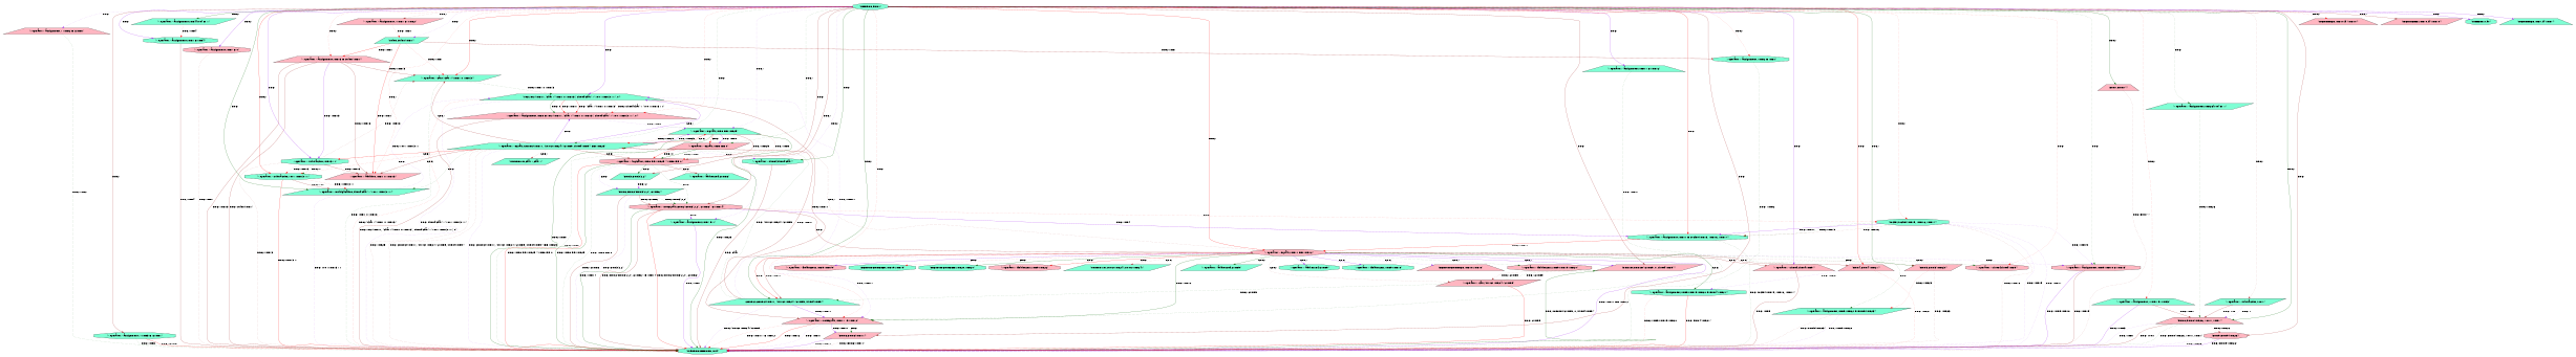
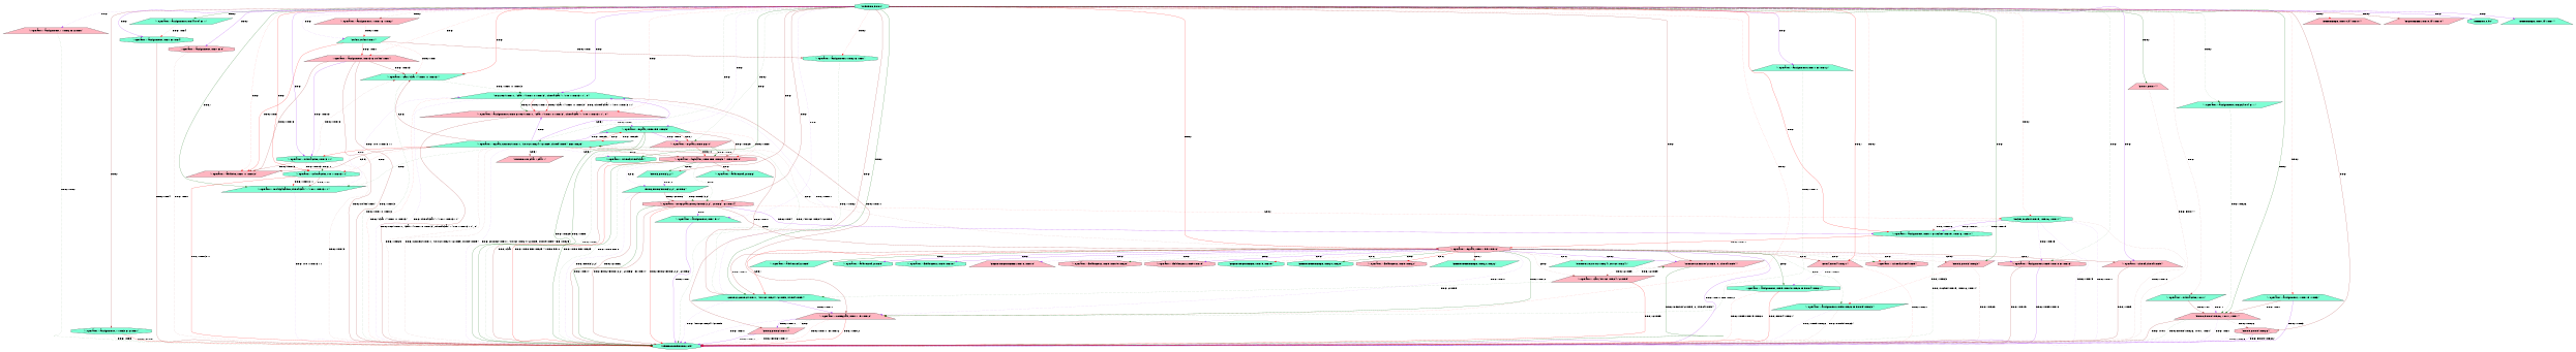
  digraph {
    node [fillcolor=aquamarine shape=octagon style=filled]
    edge [color=brown style=solid]
    n1 [label="(METHOD,FUN1)"]
    n2 [fillcolor=lightpink label="(<operator>.assignment,* *VAR2 = &VAR1)" shape=trapezium]
    n3 [label="(<operator>.assignment,* *VAR3 = &VAR1)"]
    n4 [label="(<operator>.assignment,VAR4[100] = \"\")" shape=parallelogram]
    n5 [label="(<operator>.assignment,VAR1 = VAR4)"]
    n6 [fillcolor=lightpink label="(<operator>.assignment,* VAR1 = *VAR2)" shape=parallelogram]
    n7 [fillcolor=lightpink label="(<operator>.assignment,VAR7 = 0)"]
    n8 [label="(<operator>.assignment,VAR11 = VAR12)" shape=trapezium]
    n9 [fillcolor=lightpink label="(<operator>.assignment,VAR13 = strlen(VAR1))" shape=trapezium]
    n10 [label="(strlen,strlen(VAR1))" shape=parallelogram]
    n11 [fillcolor=lightpink label="(<operator>.notEquals,FUN2(FUN3(2,2), &VAR6) != VAR14)"]
    n12 [label="(FUN3,FUN3(2,2))" shape=parallelogram]
    n13 [label="(<operator>.assignment,VAR7 = 1)" shape=trapezium]
    n14 [label="(<operator>.assignment,VAR11 = socket(VAR15, VAR16, VAR17))"]
    n15 [label="(socket,socket(VAR15, VAR16, VAR17))"]
    n16 [fillcolor=lightpink label="(<operator>.equals,VAR11 == VAR12)"]
    n17 [fillcolor=lightpink label="(memset,memset(&VAR9, 0, sizeof(VAR9)))" shape=parallelogram]
    n18 [fillcolor=lightpink label="(<operator>.sizeOf,sizeof(VAR9))"]
    n19 [fillcolor=lightpink label="(<operator>.assignment,VAR9.VAR18 = VAR15)"]
    n20 [fillcolor=lightpink label="(FUN4,FUN4(VAR21))" shape=trapezium]
    n21 [fillcolor=lightpink label="(FUN5,FUN5(VAR23))" shape=parallelogram]
    n22 [label="(<operator>.equals,connect(VAR11, (struct VAR24*)&VAR9, sizeof(VAR9)) == VAR25)" shape=parallelogram]
    n23 [label="(connect,connect(VAR11, (struct VAR24*)&VAR9, sizeof(VAR9)))" shape=trapezium]
    n24 [fillcolor=lightpink label="(<operator>.sizeOf,sizeof(VAR9))" shape=trapezium]
    n25 [fillcolor=lightpink label="(<operator>.assignment,VAR8 = recv(VAR11, (char *)(VAR1 + VAR13), sizeof(char) * (100 - VAR13 - 1), 0))" shape=trapezium]
    n26 [label="(recv,recv(VAR11, (char *)(VAR1 + VAR13), sizeof(char) * (100 - VAR13 - 1), 0))" shape=trapezium]
    n27 [label="(<operator>.cast,(char *)(VAR1 + VAR13))" shape=parallelogram]
    n28 [fillcolor=lightpink label="(<operator>.addition,VAR1 + VAR13)" shape=parallelogram]
    n29 [label="(<operator>.multiplication,sizeof(char) * (100 - VAR13 - 1))" shape=parallelogram]
    n30 [label="(<operator>.sizeOf,sizeof(char))"]
    n31 [label="(<operator>.subtraction,100 - VAR13 - 1)"]
    n32 [label="(<operator>.subtraction,VAR13 - 1)"]
    n33 [label="(<operator>.equals,VAR8 == VAR25)" shape=trapezium]
    n34 [fillcolor=lightpink label="(<operator>.equals,VAR8 == 0)" shape=parallelogram]
    n35 [fillcolor=lightpink label="(IDENTIFIER,VAR10,if (VAR10))" shape=trapezium]
    n36 [fillcolor=lightpink label="(IDENTIFIER,VAR10,if (VAR10))" shape=parallelogram]
    n37 [label="(LITERAL,0,do)"]
    n38 [fillcolor=lightpink label="(<operator>.notEquals,VAR11 != VAR12)" shape=trapezium]
    n39 [fillcolor=lightpink label="(FUN6,FUN6(VAR11))" shape=parallelogram]
    n40 [label="(IDENTIFIER,VAR7,if (VAR7))" shape=trapezium]
    n41 [fillcolor=lightpink label="(FUN7,FUN7())" shape=trapezium]
    n42 [label="(<operator>.assignment,*VAR2 = VAR1)"]
    n43 [label="(<operator>.assignment,* VAR1 = *VAR3)" shape=trapezium]
    n44 [label="(<operator>.assignment,VAR26[100] = \"\")" shape=parallelogram]
    n45 [fillcolor=lightpink label="(FUN8,FUN8(VAR26, 100-1, VAR1))" shape=trapezium]
    n46 [label="(<operator>.subtraction,100-1)" shape=parallelogram]
    n47 [fillcolor=lightpink label="(FUN9,FUN9(VAR26))"]
    n48 [label="(METHOD_RETURN,void)"]
    n49 [label="(FUN2,FUN2(FUN3(2,2), &VAR6))" shape=parallelogram]
    n50 [label="(<operator>.assignment,VAR9.VAR19.VAR20 = FUN4(VAR21))"]
    n51 [label="(<operator>.assignment,VAR9.VAR22 = FUN5(VAR23))" shape=parallelogram]
    n52 [fillcolor=lightpink label="(<operator>.cast,(struct VAR24*)&VAR9)" shape=parallelogram]
    n53 [label="(<operator>.addressOf,&VAR9)"]
    n54 [label="(<operator>.fieldAccess,VAR9.VAR18)"]
    n55 [fillcolor=lightpink label="(FIELD_IDENTIFIER,VAR18,VAR18)" shape=trapezium]
    n56 [fillcolor=lightpink label="(<operator>.fieldAccess,VAR9.VAR19.VAR20)"]
    n57 [fillcolor=lightpink label="(<operator>.fieldAccess,VAR9.VAR19)"]
    n58 [label="(FIELD_IDENTIFIER,VAR19,VAR19)"]
    n59 [label="(FIELD_IDENTIFIER,VAR20,VAR20)"]
    n60 [fillcolor=lightpink label="(<operator>.fieldAccess,VAR9.VAR22)"]
+   n61 [label="(FIELD_IDENTIFIER,VAR22,VAR22)" shape=parallelogram]
    n62 [label="(UNKNOWN,struct VAR24*,struct VAR24*)" shape=parallelogram]
    n63 [label="(<operator>.addressOf,&VAR9)" shape=parallelogram]
    n64 [fillcolor=lightpink label="(<operator>.logicalOr,VAR8 == VAR25 || VAR8 == 0)"]
-   n65 [label="(UNKNOWN,char *,char *)" shape=parallelogram]
+   n65 [fillcolor=lightpink label="(UNKNOWN,char *,char *)" shape=parallelogram]
    n66 [label="(<operator>.addressOf,&VAR6)" shape=trapezium]
    n1 -> n2 [color=purple label="DDG: " style=dotted]
    n1 -> n3 [label="DDG: "]
    n1 -> n4 [color=darkgreen label="DDG: "]
    n1 -> n5 [color=purple label="DDG: "]
    n1 -> n6 [label="DDG: " style=dotted]
    n1 -> n7 [color=purple label="DDG: "]
    n1 -> n8 [color=purple label="DDG: "]
    n1 -> n9 [color=red label="DDG: " style=dotted]
    n1 -> n10 [color=purple label="DDG: " style=dotted]
    n1 -> n11 [label="DDG: "]
    n1 -> n12 [label="DDG: "]
    n1 -> n13 [color=purple label="DDG: " style=dotted]
    n1 -> n14 [color=red label="DDG: "]
    n1 -> n15 [color=red label="DDG: " style=dotted]
    n1 -> n16 [color=red label="DDG: "]
    n1 -> n17 [label="DDG: "]
    n1 -> n18 [color=red label="DDG: " style=dotted]
    n1 -> n19 [color=darkgreen label="DDG: " style=dotted]
    n1 -> n20 [color=red label="DDG: "]
    n1 -> n21 [color=darkgreen label="DDG: "]
    n1 -> n22 [color=darkgreen label="DDG: " style=dotted]
    n1 -> n23 [color=darkgreen label="DDG: "]
    n1 -> n24 [color=purple label="DDG: "]
    n1 -> n25 [color=red label="DDG: " style=dotted]
    n1 -> n26 [color=purple label="DDG: "]
    n1 -> n27 [color=red label="DDG: "]
    n1 -> n28 [color=red label="DDG: " style=dotted]
    n1 -> n29 [color=darkgreen label="DDG: "]
    n1 -> n30 [color=darkgreen label="DDG: "]
    n1 -> n31 [color=red label="DDG: "]
    n1 -> n32 [color=purple label="DDG: "]
    n1 -> n33 [color=purple label="DDG: " style=dotted]
    n1 -> n34 [color=darkgreen label="DDG: " style=dotted]
    n1 -> n35 [color=red label="DDG: " style=dotted]
    n1 -> n36 [label="DDG: "]
    n1 -> n37 [color=purple label="DDG: "]
    n1 -> n38 [color=red label="DDG: " style=dotted]
    n1 -> n39 [label="DDG: "]
    n1 -> n40 [color=purple label="DDG: "]
    n1 -> n41 [color=darkgreen label="DDG: "]
    n1 -> n42 [color=red label="DDG: " style=dotted]
    n1 -> n43 [color=red label="DDG: " style=dotted]
    n1 -> n44 [color=darkgreen label="DDG: " style=dotted]
    n1 -> n45 [color=darkgreen label="DDG: "]
    n1 -> n46 [label="DDG: " style=dotted]
    n1 -> n47 [label="DDG: "]
    n2 -> n48 [color=darkgreen label="DDG: VAR2" style=dotted]
    n3 -> n48 [color=darkgreen label="DDG: VAR3" style=dotted]
    n3 -> n48 [color=red label="DDG: &VAR1"]
    n4 -> n5 [color=red label="DDG: VAR4" style=dotted]
    n5 -> n48 [label="DDG: VAR4"]
    n6 -> n10 [color=red label="DDG: VAR1" style=dotted]
    n7 -> n48 [label="DDG: VAR7" style=dotted]
    n8 -> n38 [color=darkgreen label="DDG: VAR11" style=dotted]
    n9 -> n27 [label="DDG: VAR13"]
    n9 -> n28 [label="DDG: VAR13"]
    n9 -> n32 [color=purple label="DDG: VAR13"]
    n9 -> n48 [label="DDG: strlen(VAR1)"]
    n9 -> n48 [label="DDG: VAR13"]
    n10 -> n9 [color=red label="DDG: VAR1"]
    n10 -> n27 [color=red label="DDG: VAR1" style=dotted]
    n10 -> n28 [color=red label="DDG: VAR1"]
    n10 -> n42 [label="DDG: VAR1"]
    n11 -> n13 [color=purple label="CDG: " style=dotted]
    n11 -> n14 [color=purple label="DDG: VAR4"]
    n11 -> n15 [color=red label="CDG: " style=dotted]
    n11 -> n16 [label="CDG: "]
    n11 -> n48 [color=red label="DDG: FUN2(FUN3(2,2), &VAR6)"]
    n11 -> n48 [color=darkgreen label="DDG: VAR14"]
    n11 -> n48 [label="DDG: FUN2(FUN3(2,2), &VAR6) != VAR14"]
    n12 -> n49 [color=purple label="DDG: 2" style=dotted]
    n13 -> n48 [color=purple label="DDG: VAR7"]
    n14 -> n16 [color=red label="DDG: VAR11"]
    n14 -> n48 [color=darkgreen label="DDG: socket(VAR15, VAR16, VAR17)" style=dotted]
    n15 -> n14 [color=darkgreen label="DDG: VAR15" style=dotted]
    n15 -> n14 [label="DDG: VAR16" style=dotted]
    n15 -> n14 [color=purple label="DDG: VAR17"]
    n15 -> n19 [color=purple label="DDG: VAR15" style=dotted]
    n15 -> n48 [label="DDG: VAR16" style=dotted]
    n15 -> n48 [color=purple label="DDG: VAR15" style=dotted]
    n15 -> n48 [color=purple label="DDG: VAR17" style=dotted]
    n16 -> n17 [color=purple label="CDG: "]
    n16 -> n18 [color=darkgreen label="CDG: " style=dotted]
    n16 -> n19 [color=purple label="CDG: " style=dotted]
    n16 -> n20 [label="CDG: "]
    n16 -> n21 [label="CDG: " style=dotted]
    n16 -> n22 [label="CDG: " style=dotted]
    n16 -> n23 [label="DDG: VAR11"]
    n16 -> n23 [color=red label="CDG: "]
    n16 -> n24 [label="CDG: "]
    n16 -> n38 [color=purple label="DDG: VAR11" style=dotted]
    n16 -> n38 [color=darkgreen label="DDG: VAR12"]
    n16 -> n48 [color=purple label="DDG: VAR11 == VAR12"]
    n16 -> n50 [color=darkgreen label="CDG: "]
    n16 -> n51 [color=darkgreen label="CDG: " style=dotted]
    n16 -> n52 [label="CDG: " style=dotted]
    n16 -> n53 [color=purple label="CDG: "]
    n16 -> n54 [color=purple label="CDG: "]
    n16 -> n55 [color=purple label="CDG: " style=dotted]
    n16 -> n56 [color=darkgreen label="CDG: " style=dotted]
    n16 -> n57 [color=purple label="CDG: "]
    n16 -> n58 [color=red label="CDG: " style=dotted]
    n16 -> n59 [color=darkgreen label="CDG: "]
    n16 -> n60 [color=red label="CDG: "]
+   n16 -> n61 [label="CDG: "]
    n16 -> n62 [label="CDG: " style=dotted]
    n16 -> n63 [color=darkgreen label="CDG: "]
    n17 -> n48 [color=darkgreen label="DDG: memset(&VAR9, 0, sizeof(VAR9))"]
    n17 -> n52 [label="DDG: &VAR9" style=dotted]
    n19 -> n48 [label="DDG: VAR15"]
    n19 -> n48 [color=purple label="DDG: VAR9.VAR18"]
    n20 -> n48 [color=red label="DDG: VAR21" style=dotted]
    n20 -> n50 [color=purple label="DDG: VAR21" style=dotted]
    n21 -> n48 [label="DDG: VAR23" style=dotted]
    n21 -> n51 [color=red label="DDG: VAR23" style=dotted]
    n22 -> n25 [color=purple label="CDG: "]
    n22 -> n26 [color=purple label="CDG: "]
    n22 -> n27 [label="CDG: "]
    n22 -> n28 [label="CDG: "]
    n22 -> n29 [color=darkgreen label="CDG: " style=dotted]
    n22 -> n30 [color=purple label="CDG: " style=dotted]
    n22 -> n31 [color=red label="CDG: " style=dotted]
    n22 -> n32 [color=red label="CDG: "]
    n22 -> n33 [color=purple label="DDG: VAR25"]
    n22 -> n33 [color=red label="CDG: "]
    n22 -> n48 [label="DDG: VAR25" style=dotted]
    n22 -> n48 [label="DDG: connect(VAR11, (struct VAR24*)&VAR9, sizeof(VAR9))" style=dotted]
    n22 -> n48 [color=purple label="DDG: connect(VAR11, (struct VAR24*)&VAR9, sizeof(VAR9)) == VAR25" style=dotted]
    n22 -> n64 [label="CDG: "]
    n22 -> n65 [label="CDG: " style=dotted]
    n23 -> n22 [label="DDG: VAR11"]
    n23 -> n22 [color=darkgreen label="DDG: (struct VAR24*)&VAR9" style=dotted]
    n23 -> n26 [color=purple label="DDG: VAR11" style=dotted]
    n23 -> n38 [color=purple label="DDG: VAR11"]
    n23 -> n48 [color=purple label="DDG: (struct VAR24*)&VAR9" style=dotted]
    n24 -> n48 [label="DDG: VAR9"]
    n25 -> n33 [color=purple label="DDG: VAR8" style=dotted]
    n25 -> n48 [label="DDG: recv(VAR11, (char *)(VAR1 + VAR13), sizeof(char) * (100 - VAR13 - 1), 0)"]
    n26 -> n25 [color=red label="DDG: VAR11"]
    n26 -> n25 [color=red label="DDG: (char *)(VAR1 + VAR13)"]
    n26 -> n25 [color=red label="DDG: sizeof(char) * (100 - VAR13 - 1)" style=dotted]
    n26 -> n25 [color=darkgreen label="DDG: 0"]
    n26 -> n38 [label="DDG: VAR11"]
    n26 -> n48 [color=purple label="DDG: sizeof(char) * (100 - VAR13 - 1)" style=dotted]
    n26 -> n48 [color=red label="DDG: (char *)(VAR1 + VAR13)" style=dotted]
    n27 -> n26 [color=darkgreen label="DDG: VAR1 + VAR13" style=dotted]
    n27 -> n48 [color=darkgreen label="DDG: VAR1 + VAR13" style=dotted]
    n29 -> n26 [color=purple label="DDG: 100 - VAR13 - 1" style=dotted]
    n29 -> n48 [color=purple label="DDG: 100 - VAR13 - 1" style=dotted]
    n30 -> n48 [label="DDG: char"]
    n31 -> n29 [label="DDG: 100"]
    n31 -> n29 [color=red label="DDG: VAR13 - 1" style=dotted]
    n31 -> n48 [color=red label="DDG: VAR13 - 1"]
    n32 -> n27 [label="DDG: VAR13" style=dotted]
    n32 -> n28 [label="DDG: VAR13"]
    n32 -> n31 [color=red label="DDG: VAR13" style=dotted]
    n32 -> n31 [color=darkgreen label="DDG: 1" style=dotted]
    n32 -> n48 [label="DDG: VAR13" style=dotted]
    n33 -> n22 [color=red label="DDG: VAR25" style=dotted]
    n33 -> n34 [color=purple label="DDG: VAR8"]
    n33 -> n34 [color=red label="CDG: "]
    n33 -> n48 [color=darkgreen label="DDG: VAR8"]
    n33 -> n48 [color=darkgreen label="DDG: VAR25"]
    n33 -> n64 [color=red label="DDG: VAR8" style=dotted]
    n33 -> n64 [label="DDG: VAR25"]
    n34 -> n48 [color=darkgreen label="DDG: VAR8" style=dotted]
    n34 -> n64 [color=darkgreen label="DDG: VAR8"]
    n34 -> n64 [color=red label="DDG: 0"]
    n38 -> n39 [color=purple label="DDG: VAR11"]
    n38 -> n39 [color=darkgreen label="CDG: " style=dotted]
    n38 -> n48 [color=red label="DDG: VAR12"]
    n38 -> n48 [color=red label="DDG: VAR11 != VAR12" style=dotted]
    n38 -> n48 [color=purple label="DDG: VAR11" style=dotted]
    n39 -> n48 [label="DDG: FUN6(VAR11)" style=dotted]
    n39 -> n48 [color=purple label="DDG: VAR11"]
    n41 -> n48 [label="DDG: FUN7()" style=dotted]
    n42 -> n48 [color=darkgreen label="DDG: *VAR2" style=dotted]
    n43 -> n45 [label="DDG: VAR1"]
    n43 -> n48 [color=purple label="DDG: *VAR3"]
    n44 -> n45 [color=darkgreen label="DDG: VAR26" style=dotted]
    n45 -> n47 [label="DDG: VAR26" style=dotted]
    n45 -> n48 [color=purple label="DDG: VAR1" style=dotted]
    n45 -> n48 [label="DDG: 100-1"]
    n45 -> n48 [color=darkgreen label="DDG: FUN8(VAR26, 100-1, VAR1)" style=dotted]
    n46 -> n45 [label="DDG: 100"]
    n46 -> n45 [color=purple label="DDG: 1" style=dotted]
    n47 -> n48 [color=purple label="DDG: VAR26" style=dotted]
    n47 -> n48 [color=purple label="DDG: FUN9(VAR26)"]
    n49 -> n11 [color=darkgreen label="DDG: FUN3(2,2)" style=dotted]
    n49 -> n11 [label="DDG: &VAR6"]
    n49 -> n48 [label="DDG: &VAR6"]
    n49 -> n48 [color=purple label="DDG: FUN3(2,2)" style=dotted]
    n50 -> n48 [color=red label="DDG: FUN4(VAR21)"]
    n50 -> n48 [color=red label="DDG: VAR9.VAR19.VAR20" style=dotted]
    n51 -> n48 [label="DDG: FUN5(VAR23)" style=dotted]
    n51 -> n48 [color=purple label="DDG: VAR9.VAR22" style=dotted]
    n52 -> n17 [color=darkgreen label="DDG: &VAR9" style=dotted]
    n52 -> n23 [color=darkgreen label="DDG: &VAR9" style=dotted]
    n52 -> n48 [color=red label="DDG: &VAR9"]
    n64 -> n11 [color=darkgreen label="CDG: " style=dotted]
    n64 -> n12 [color=darkgreen label="CDG: "]
    n64 -> n48 [color=darkgreen label="DDG: VAR8 == 0" style=dotted]
    n64 -> n48 [color=red label="DDG: VAR8 == VAR25 || VAR8 == 0"]
    n64 -> n48 [color=darkgreen label="DDG: VAR8 == VAR25"]
    n64 -> n49 [color=purple label="CDG: " style=dotted]
    n64 -> n66 [label="CDG: "]
  }
